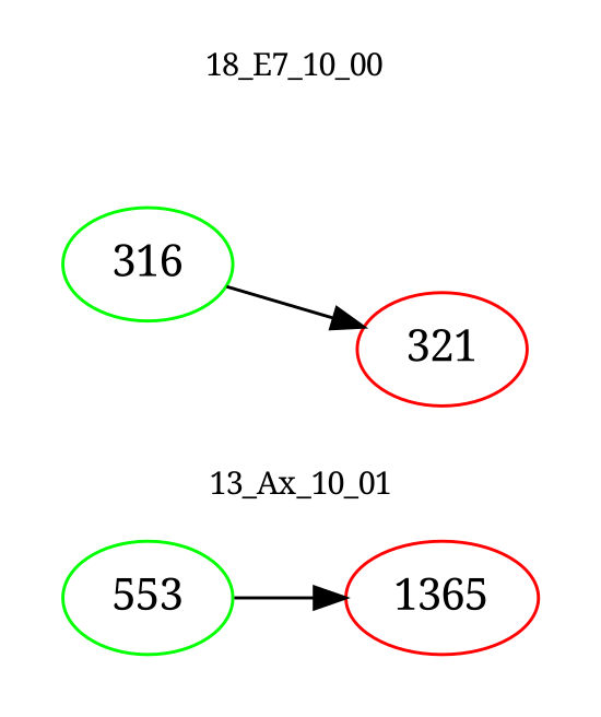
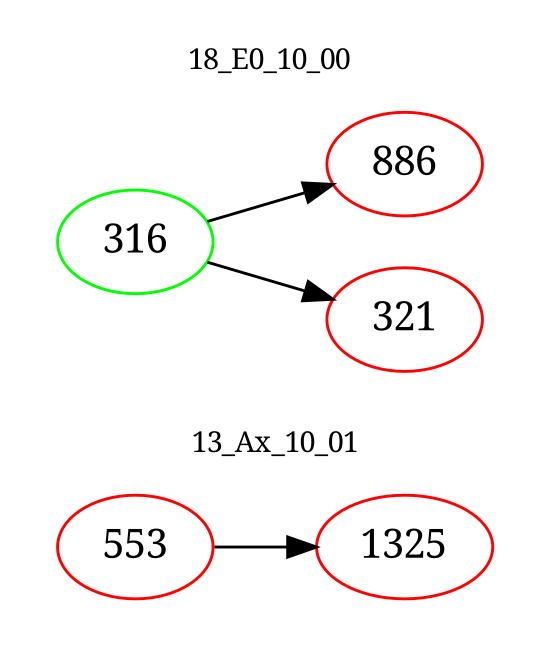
  digraph {
    fontname="Noto Serif"
    rankdir=LR
    node [color=red fontname="Noto Serif"]
    edge [color=black fontname="Noto Serif"]
-   n1 [color=green label=553]
-   n2 [label=1365]
+   n1 [label=553]
+   n2 [label=1325]
    n3 [color=green label=316]
    n4 [label=321]
+   n5 [label=886]
    subgraph cluster_1 {
      color=white
      fontsize=10
      label="13_Ax_10_01"
      n1
      n2
    }
    subgraph cluster_2 {
      color=white
      fontsize=10
-     label="18_E7_10_00"
+     label="18_E0_10_00"
      n3
      n4
+     n5
    }
    n1 -> n2
    n3 -> n4
+   n3 -> n5
  }
